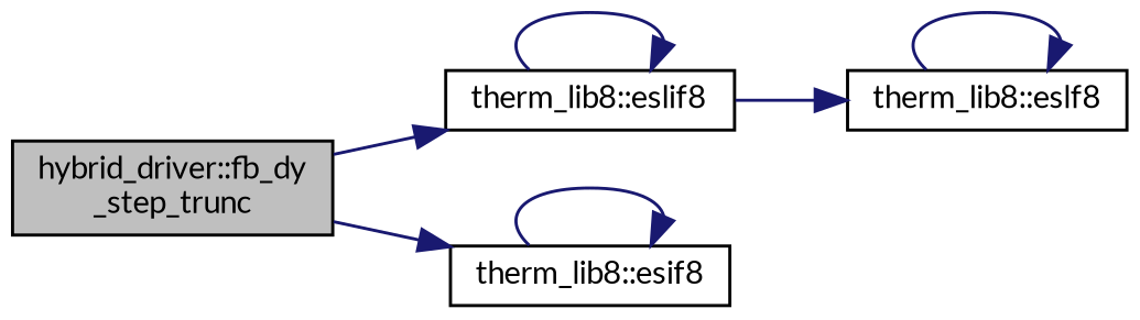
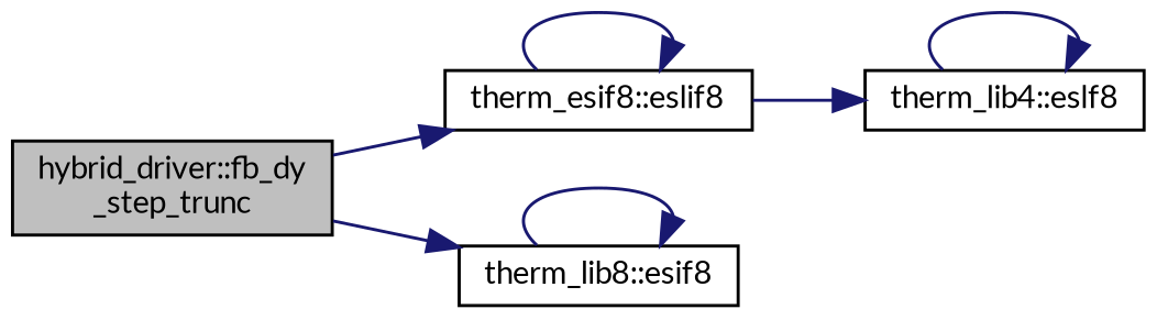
  digraph {
    fontname=Lato
    rankdir=LR
    node [color=black fillcolor=white fontname=Lato fontsize=10 shape=record style=filled]
    edge [color=midnightblue fontname=Lato fontsize=10 labelfontname=Helvetica labelfontsize=10 style=solid]
    n1 [fillcolor=grey75 fontcolor=black height=0.2 label="hybrid_driver::fb_dy\l_step_trunc" width=0.4]
-   n2 [height=0.2 label="therm_lib8::eslif8" width=0.4]
+   n2 [height=0.2 label="therm_esif8::eslif8" width=0.4]
    n3 [height=0.2 label="therm_lib8::esif8" width=0.4]
-   n4 [height=0.2 label="therm_lib8::eslf8" width=0.4]
+   n4 [height=0.2 label="therm_lib4::eslf8" width=0.4]
    n1 -> n2
    n1 -> n3
    n2 -> n2
    n2 -> n4
    n3 -> n3
    n4 -> n4
  }
